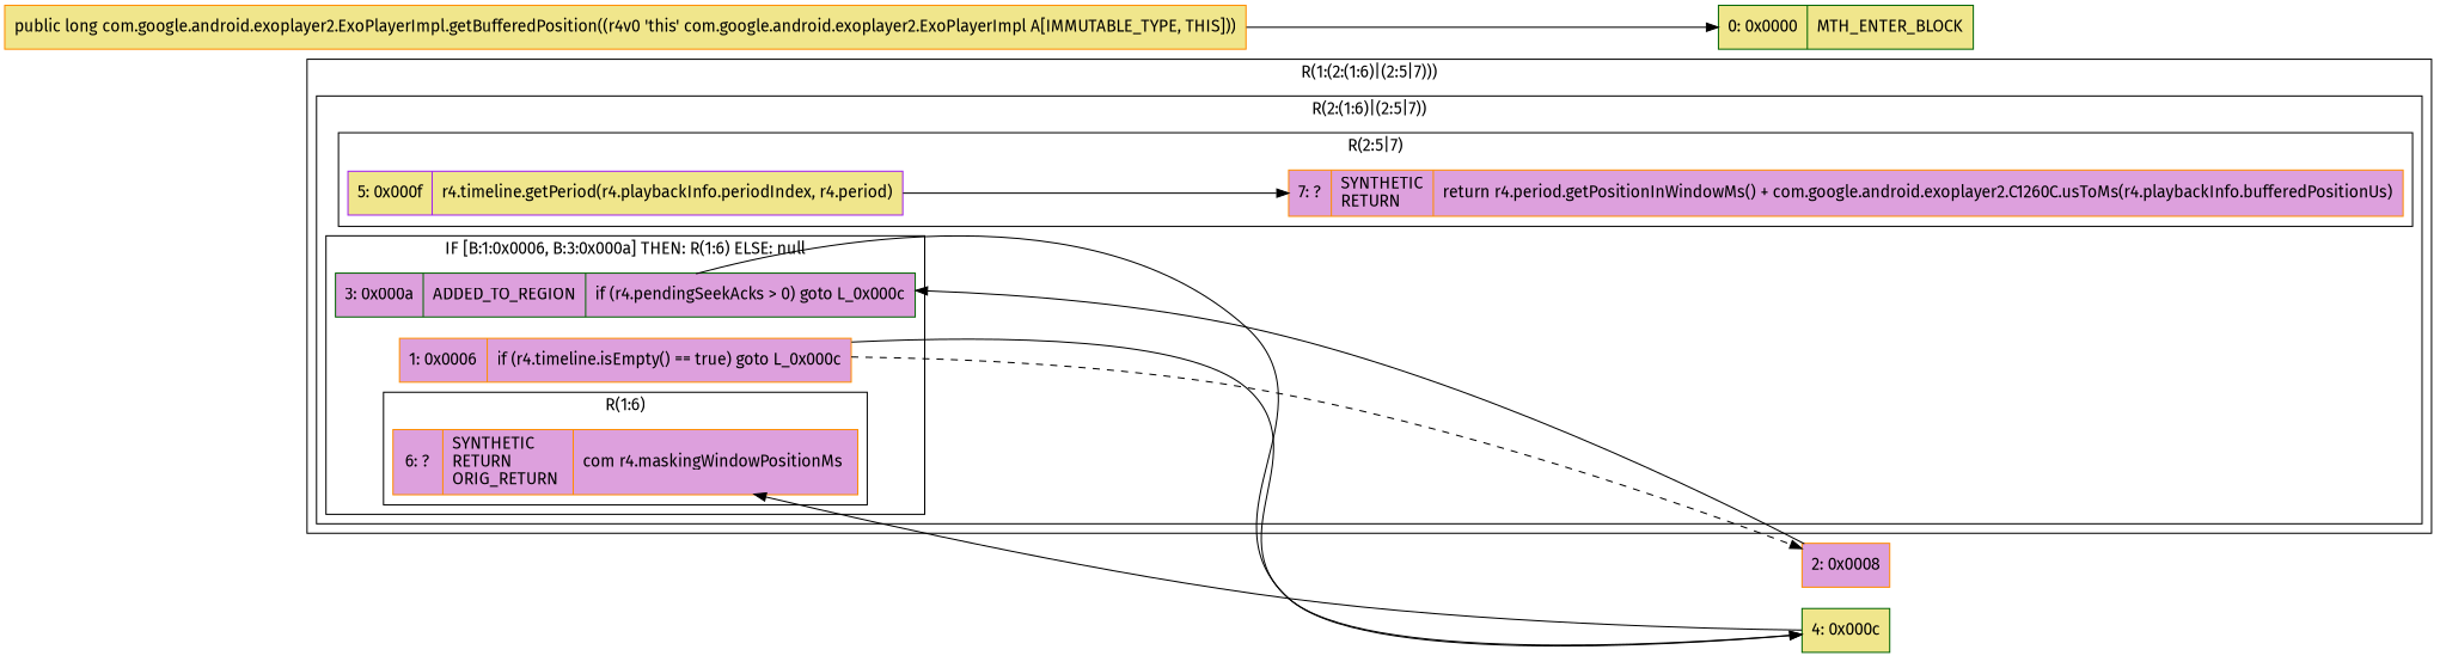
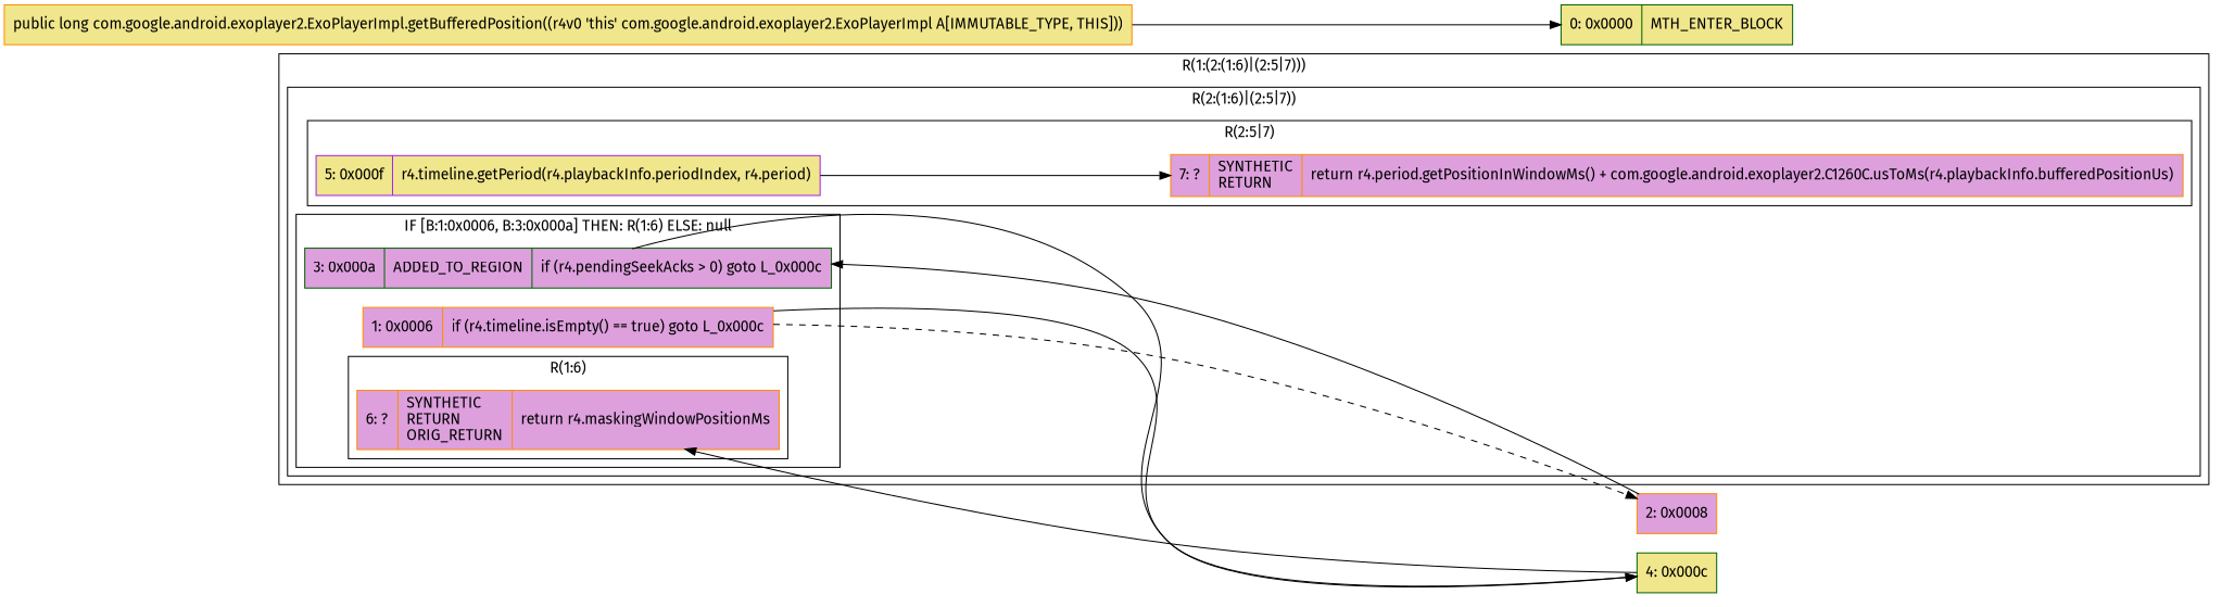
  digraph {
    fontname="Fira Sans"
    rankdir=LR
    node [color=darkorange fillcolor=plum fontname="Fira Sans" shape=record style=filled]
    edge [fontname="Fira Sans"]
-   n1 [label="{6\:\ ?|SYNTHETIC\lRETURN\lORIG_RETURN\l|com r4.maskingWindowPositionMs\l}"]
+   n1 [label="{6\:\ ?|SYNTHETIC\lRETURN\lORIG_RETURN\l|return r4.maskingWindowPositionMs\l}"]
    n2 [label="{1\:\ 0x0006|if (r4.timeline.isEmpty() == true) goto L_0x000c\l}"]
    n3 [color=darkgreen label="{3\:\ 0x000a|ADDED_TO_REGION\l|if (r4.pendingSeekAcks \> 0) goto L_0x000c\l}"]
    n4 [color=purple fillcolor=khaki label="{5\:\ 0x000f|r4.timeline.getPeriod(r4.playbackInfo.periodIndex, r4.period)\l}"]
    n5 [label="{7\:\ ?|SYNTHETIC\lRETURN\l|return r4.period.getPositionInWindowMs() + com.google.android.exoplayer2.C1260C.usToMs(r4.playbackInfo.bufferedPositionUs)\l}"]
    n6 [label="{2\:\ 0x0008}"]
    n7 [color=darkgreen fillcolor=khaki label="{4\:\ 0x000c}"]
    n8 [color=darkgreen fillcolor=khaki label="{0\:\ 0x0000|MTH_ENTER_BLOCK\l}"]
    n9 [fillcolor=khaki label="{public long com.google.android.exoplayer2.ExoPlayerImpl.getBufferedPosition((r4v0 'this' com.google.android.exoplayer2.ExoPlayerImpl A[IMMUTABLE_TYPE, THIS])) }"]
    subgraph cluster_1 {
      label="R(1:(2:(1:6)|(2:5|7)))"
      subgraph cluster_2 {
        label="R(2:(1:6)|(2:5|7))"
        subgraph cluster_3 {
          label="IF [B:1:0x0006, B:3:0x000a] THEN: R(1:6) ELSE: null"
          n2
          n3
          subgraph cluster_4 {
            label="R(1:6)"
            n1
          }
        }
        subgraph cluster_5 {
          label="R(2:5|7)"
          n4
          n5
        }
      }
    }
    n2 -> n6 [style=dashed]
    n2 -> n7
    n3 -> n7
    n4 -> n5
    n6 -> n3
    n7 -> n1
    n9 -> n8
  }
